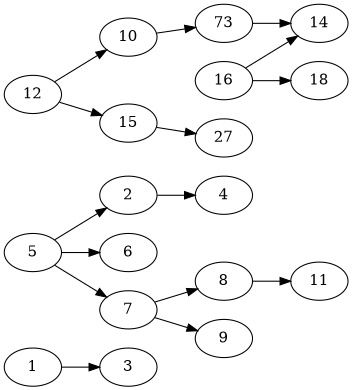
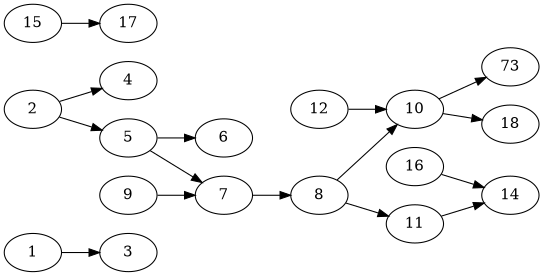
  digraph {
    rankdir=LR
    node [alpha=0.16]
    1 [expect_size=56813729144111104]
    3 [alpha=0.10 expect_size=548224305322786816]
    8 [alpha=0.10 expect_size=3080494219602311]
    10 [alpha=0.19 expect_size=974875971813376000]
    11 [alpha=0.02 expect_size=362017910451146]
    2 [alpha=0.09 expect_size=343314203772389]
    4 [alpha=0.12 expect_size=840168768402358272]
    5 [alpha=0.17 expect_size=34366096911824708]
    6 [alpha=0.04 expect_size=287260318712384]
    7 [alpha=0.06 expect_size=2889716268415321]
    9 [alpha=0.03 expect_size=41311442768450]
    n12 [expect_size=21586375519977216 label=73]
    12 [alpha=0.02 expect_size=22387415597796]
    15 [alpha=0.14 expect_size=289563014309347328]
    14 [alpha=0.17 expect_size=1736898324587347968]
-   17 [alpha=0.03 expect_size=1417078808107810816 label=27]
+   17 [alpha=0.03 expect_size=1417078808107810816]
    16 [alpha=0.14 expect_size=91072815759422]
    18 [alpha=0.18 expect_size=287433883056603136]
    1 -> 3
+   8 -> 10
    8 -> 11
    10 -> n12
    2 -> 4
-   5 -> 2
+   2 -> 5
    5 -> 6
    5 -> 7
    7 -> 8
-   7 -> 9
-   n12 -> 14
+   9 -> 7
+   11 -> 14
    12 -> 10
-   12 -> 15
    15 -> 17
    16 -> 14
-   16 -> 18
+   10 -> 18
  }
